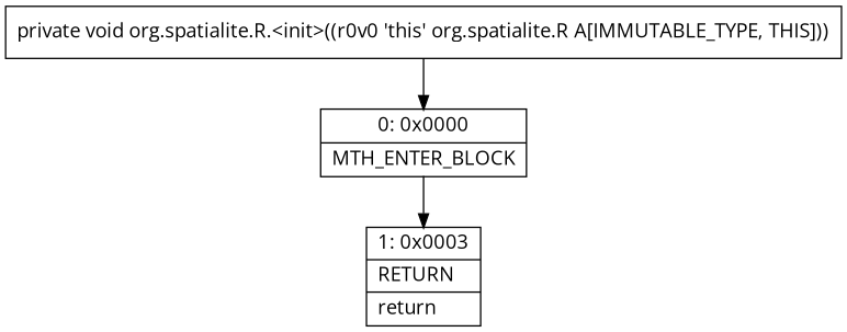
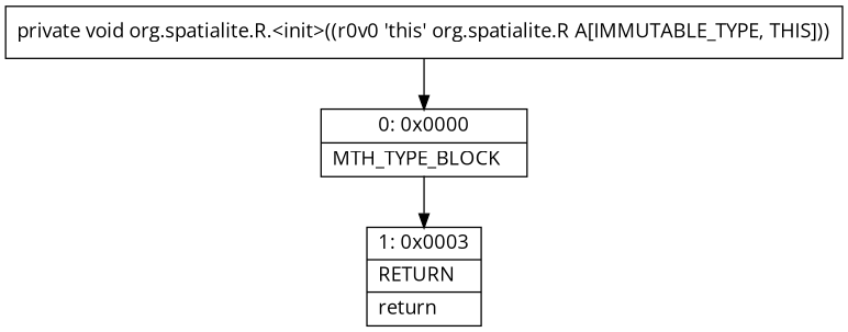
  digraph {
    fontname="Open Sans"
    node [shape=record fontname="Open Sans"]
    edge [fontname="Open Sans"]
-   n1 [label="{0\:\ 0x0000|MTH_ENTER_BLOCK\l}"]
+   n1 [label="{0\:\ 0x0000|MTH_TYPE_BLOCK\l}"]
    n2 [label="{1\:\ 0x0003|RETURN\l|return\l}"]
    n3 [label="{private void org.spatialite.R.\<init\>((r0v0 'this' org.spatialite.R A[IMMUTABLE_TYPE, THIS])) }"]
    n1 -> n2
    n3 -> n1
  }
